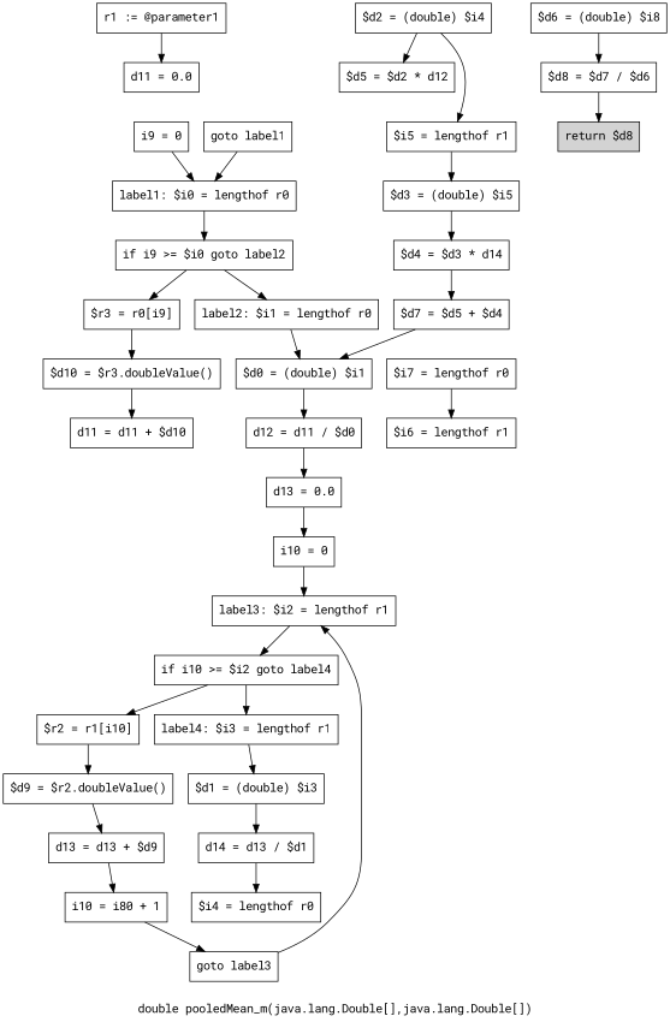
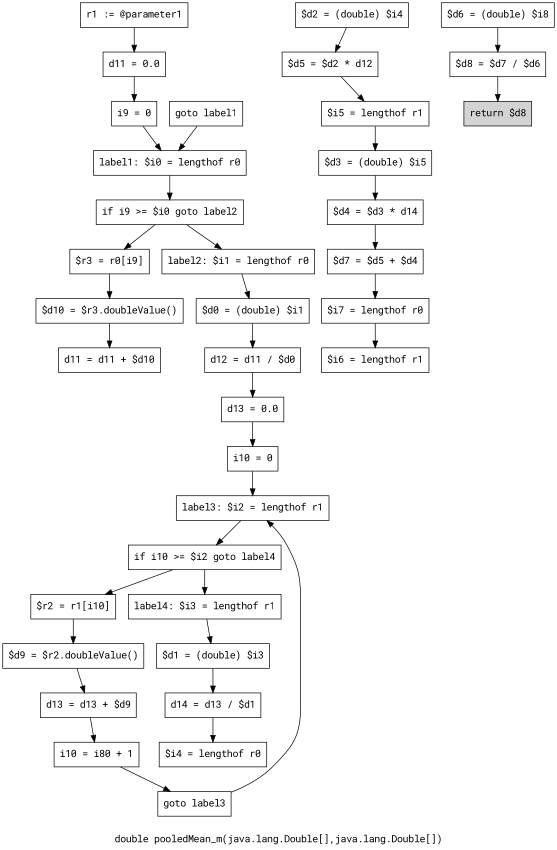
  digraph {
    fontname="Roboto Mono"
    label="double pooledMean_m(java.lang.Double[],java.lang.Double[])"
    node [fontname="Roboto Mono" shape=box]
    edge [fontname="Roboto Mono"]
    n1 [label="r1 := @parameter1"]
    n2 [label="d11 = 0.0"]
    n3 [label="i9 = 0"]
    n4 [label="label1: $i0 = lengthof r0"]
    n5 [label="if i9 >= $i0 goto label2"]
    n6 [label="$r3 = r0[i9]"]
    n7 [label="label2: $i1 = lengthof r0"]
    n8 [label="$d10 = $r3.doubleValue()"]
    n9 [label="$d0 = (double) $i1"]
    n10 [label="d11 = d11 + $d10"]
    n11 [label="d12 = d11 / $d0"]
    n12 [label="goto label1"]
    n13 [label="d13 = 0.0"]
    n14 [label="i10 = 0"]
    n15 [label="label3: $i2 = lengthof r1"]
    n16 [label="if i10 >= $i2 goto label4"]
    n17 [label="$r2 = r1[i10]"]
    n18 [label="label4: $i3 = lengthof r1"]
    n19 [label="$d9 = $r2.doubleValue()"]
    n20 [label="$d1 = (double) $i3"]
    n21 [label="d13 = d13 + $d9"]
    n22 [label="d14 = d13 / $d1"]
    n23 [label="i10 = i80 + 1"]
    n24 [label="goto label3"]
    n25 [label="$i4 = lengthof r0"]
    n26 [label="$d2 = (double) $i4"]
    n27 [label="$d5 = $d2 * d12"]
    n28 [label="$i5 = lengthof r1"]
    n29 [label="$d3 = (double) $i5"]
    n30 [label="$d4 = $d3 * d14"]
    n31 [label="$d7 = $d5 + $d4"]
    n32 [label="$i7 = lengthof r0"]
    n33 [label="$i6 = lengthof r1"]
    n34 [label="$d6 = (double) $i8"]
    n35 [label="$d8 = $d7 / $d6"]
    n36 [fillcolor=lightgray label="return $d8" style=filled]
    n1 -> n2
+   n2 -> n3
    n3 -> n4
    n4 -> n5
    n5 -> n6
    n5 -> n7
    n6 -> n8
    n7 -> n9
    n8 -> n10
    n9 -> n11
    n11 -> n13
    n12 -> n4
    n13 -> n14
    n14 -> n15
    n15 -> n16
    n16 -> n17
    n16 -> n18
    n17 -> n19
    n18 -> n20
    n19 -> n21
    n20 -> n22
    n21 -> n23
    n22 -> n25
    n23 -> n24
    n24 -> n15
    n26 -> n27
-   n26 -> n28
+   n27 -> n28
    n28 -> n29
    n29 -> n30
    n30 -> n31
-   n31 -> n9
+   n31 -> n32
    n32 -> n33
    n34 -> n35
    n35 -> n36
  }
